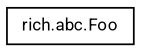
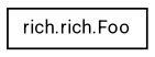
  digraph {
    rankdir=LR
    fontname=Roboto
-   n1 [color=black fillcolor=white fontname=Roboto fontsize=10 height=0.2 label="rich.abc.Foo" shape=record style=filled width=0.4]
+   n1 [color=black fillcolor=white fontname=Roboto fontsize=10 height=0.2 label="rich.rich.Foo" shape=record style=filled width=0.4]
  }
